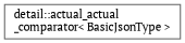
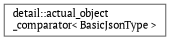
  digraph {
    rankdir=LR
    fontname="PT Serif"
-   n1 [color=grey40 fillcolor=white fontname="PT Serif" fontsize=10 height=0.2 label="detail::actual_actual\l_comparator\< BasicJsonType \>" shape=box style=filled width=0.4]
+   n1 [color=grey40 fillcolor=white fontname="PT Serif" fontsize=10 height=0.2 label="detail::actual_object\l_comparator\< BasicJsonType \>" shape=box style=filled width=0.4]
  }
